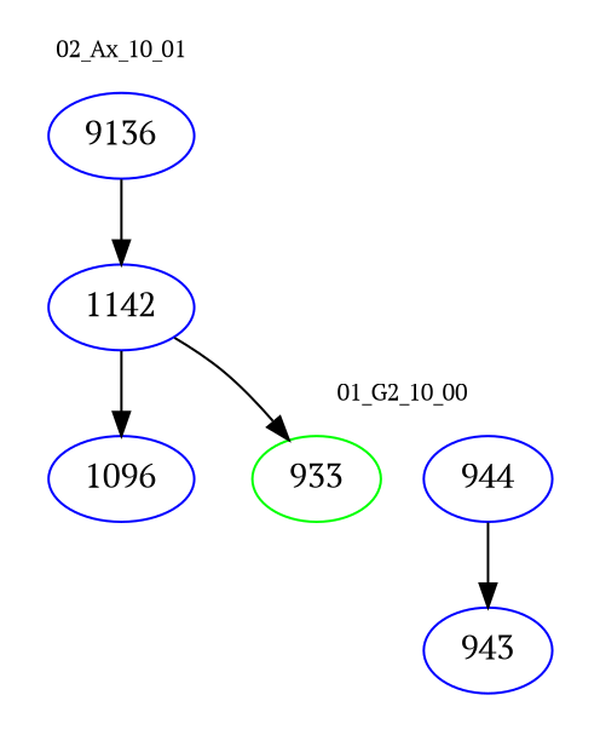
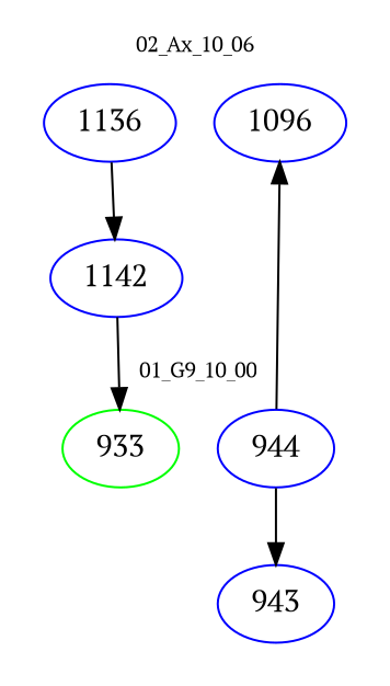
  digraph {
    fontname="PT Serif"
    node [color=blue fontname="PT Serif"]
    edge [color=black fontname="PT Serif"]
-   n1 [label=9136]
+   n1 [label=1136]
    n2 [label=1142]
    n3 [label=1096]
    n4 [label=944]
    n5 [label=943]
    n6 [color=green label=933]
    subgraph cluster_1 {
      color=white
      fontsize=10
-     label="02_Ax_10_01"
+     label="02_Ax_10_06"
      n1
      n2
      n3
    }
    subgraph cluster_2 {
      color=white
      fontsize=10
-     label="01_G2_10_00"
+     label="01_G9_10_00"
      n4
      n5
      n6
    }
    n1 -> n2
-   n2 -> n3
+   n4 -> n3
    n2 -> n6
    n4 -> n5
  }
